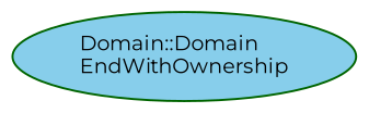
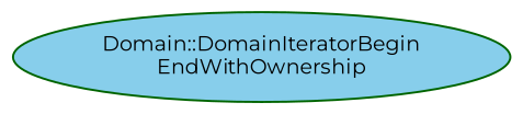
  digraph {
    rankdir=TB
    fontname=Montserrat
-   n1 [color=darkgreen fillcolor=skyblue fontname=Montserrat fontsize=10 height=0.2 label="Domain::Domain\lEndWithOwnership" shape=ellipse style=filled width=0.4]
+   n1 [color=darkgreen fillcolor=skyblue fontname=Montserrat fontsize=10 height=0.2 label="Domain::DomainIteratorBegin\lEndWithOwnership" shape=ellipse style=filled width=0.4]
  }
